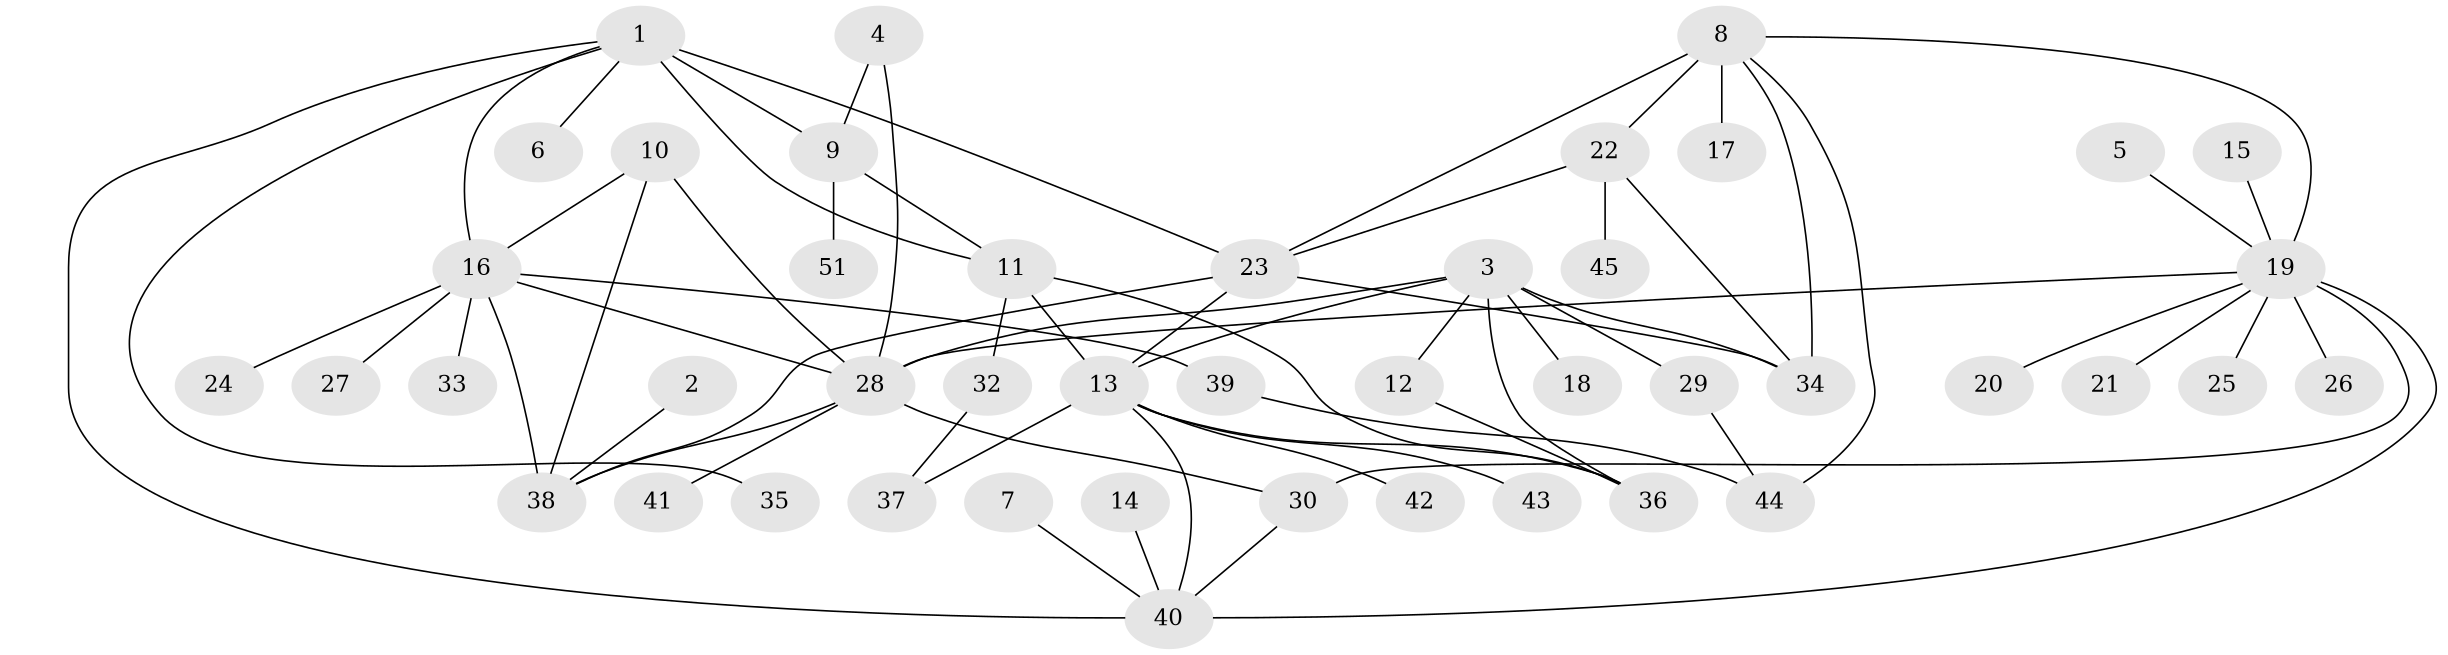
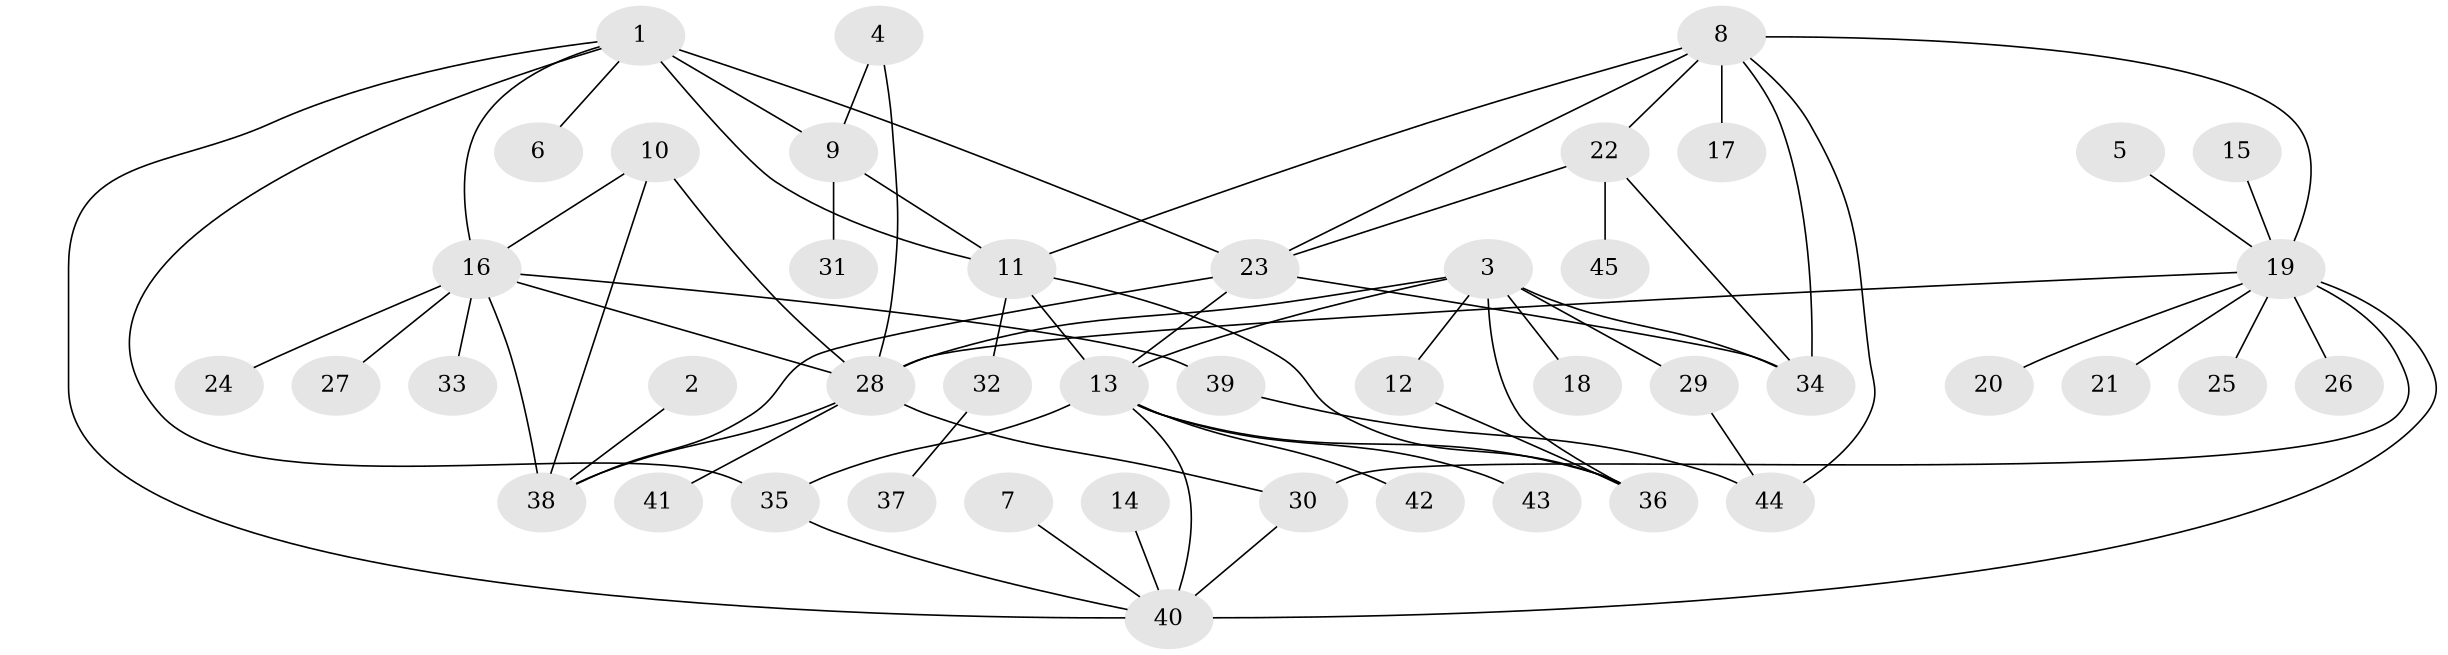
  graph {
    node [color=gray90 style=filled]
    edge [weight=1.0]
    1
    6
    9
    11
    16
    23
    35
    40
-   31 [label=51]
+   31
    13
    36
    32
    38
    28
    24
    27
    33
    39
    34
    2
    3
    12
    18
    29
    42
    43
    30
    41
    44
    4
    5
    19
    20
    21
    25
    26
    7
    8
    17
    22
    45
    10
    37
    14
    15
    1 -- 6
    1 -- 9 [weight=2.0]
    1 -- 11
    1 -- 16
    1 -- 23
    1 -- 35
    1 -- 40
    9 -- 11 [weight=2.0]
    9 -- 31
    11 -- 13
    11 -- 36
    11 -- 32
    16 -- 38
    16 -- 28
    16 -- 24
    16 -- 27
    16 -- 33
    16 -- 39
    23 -- 13
    23 -- 38
    23 -- 34
-   13 -- 37
+   35 -- 40
+   13 -- 35
    13 -- 40
    13 -- 36
    13 -- 42
    13 -- 43
    32 -- 37
    28 -- 38
    28 -- 30 [weight=2.0]
    28 -- 41
    39 -- 44
    2 -- 38
    3 -- 13
    3 -- 36
    3 -- 28
    3 -- 34
    3 -- 12
    3 -- 18
    3 -- 29
    12 -- 36
    29 -- 44
    30 -- 40
    4 -- 9
    4 -- 28
    5 -- 19
    19 -- 40 [weight=2.0]
    19 -- 28
    19 -- 30 [weight=2.0]
    19 -- 20
    19 -- 21
    19 -- 25
    19 -- 26
    7 -- 40
+   8 -- 11
    8 -- 23
    8 -- 34
    8 -- 44
    8 -- 19
    8 -- 17
    8 -- 22
    22 -- 23
    22 -- 34
    22 -- 45
    10 -- 16
    10 -- 38
    10 -- 28
    14 -- 40
    15 -- 19
  }
